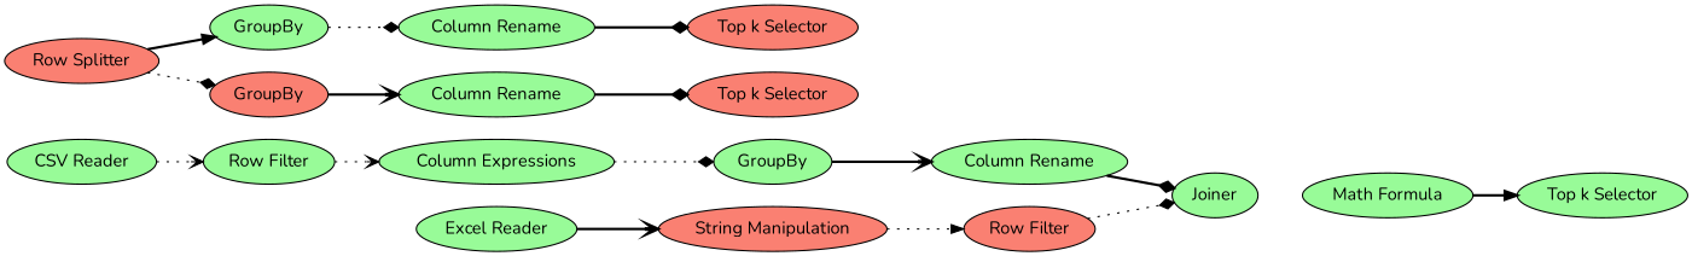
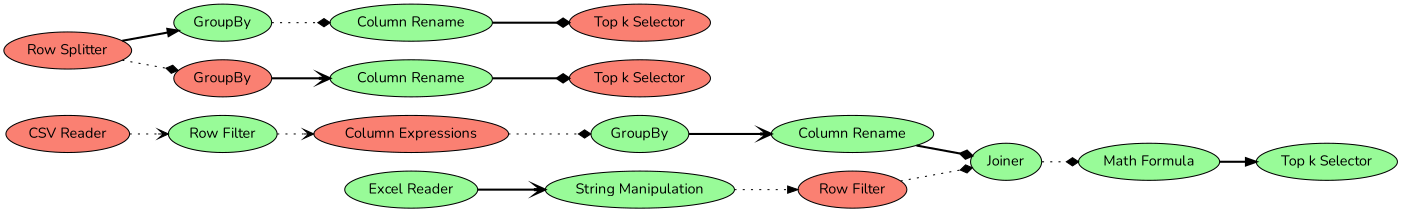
  digraph {
    fontname=Nunito
    rankdir=LR
    node [fillcolor=palegreen fontname=Nunito style=filled]
    edge [arrowhead=diamond fontname=Nunito style=dotted]
-   n1 [label="CSV Reader"]
+   n1 [fillcolor=salmon label="CSV Reader"]
    n2 [label="Row Filter"]
-   n3 [label="Column Expressions"]
+   n3 [fillcolor=salmon label="Column Expressions"]
    n4 [label="Excel Reader"]
-   n5 [fillcolor=salmon label="String Manipulation"]
+   n5 [label="String Manipulation"]
    n6 [fillcolor=salmon label="Row Filter"]
    n7 [label=Joiner]
    n8 [label="Math Formula"]
    n9 [label="Top k Selector"]
    n10 [label=GroupBy]
    n11 [fillcolor=salmon label="Row Splitter"]
    n12 [label=GroupBy]
    n13 [fillcolor=salmon label=GroupBy]
    n14 [label="Column Rename"]
    n15 [label="Column Rename"]
    n16 [label="Column Rename"]
    n17 [fillcolor=salmon label="Top k Selector"]
    n18 [fillcolor=salmon label="Top k Selector"]
    n1 -> n2 [arrowhead=vee]
    n2 -> n3 [arrowhead=vee]
    n3 -> n10
    n4 -> n5 [arrowhead=vee style=bold]
    n5 -> n6 [arrowhead=normal]
    n6 -> n7
+   n7 -> n8
    n8 -> n9 [arrowhead=normal style=bold]
    n10 -> n16 [arrowhead=vee style=bold]
    n11 -> n12 [arrowhead=normal style=bold]
    n11 -> n13
    n12 -> n14
    n13 -> n15 [arrowhead=vee style=bold]
    n14 -> n17 [style=bold]
    n15 -> n18 [style=bold]
    n16 -> n7 [style=bold]
  }
